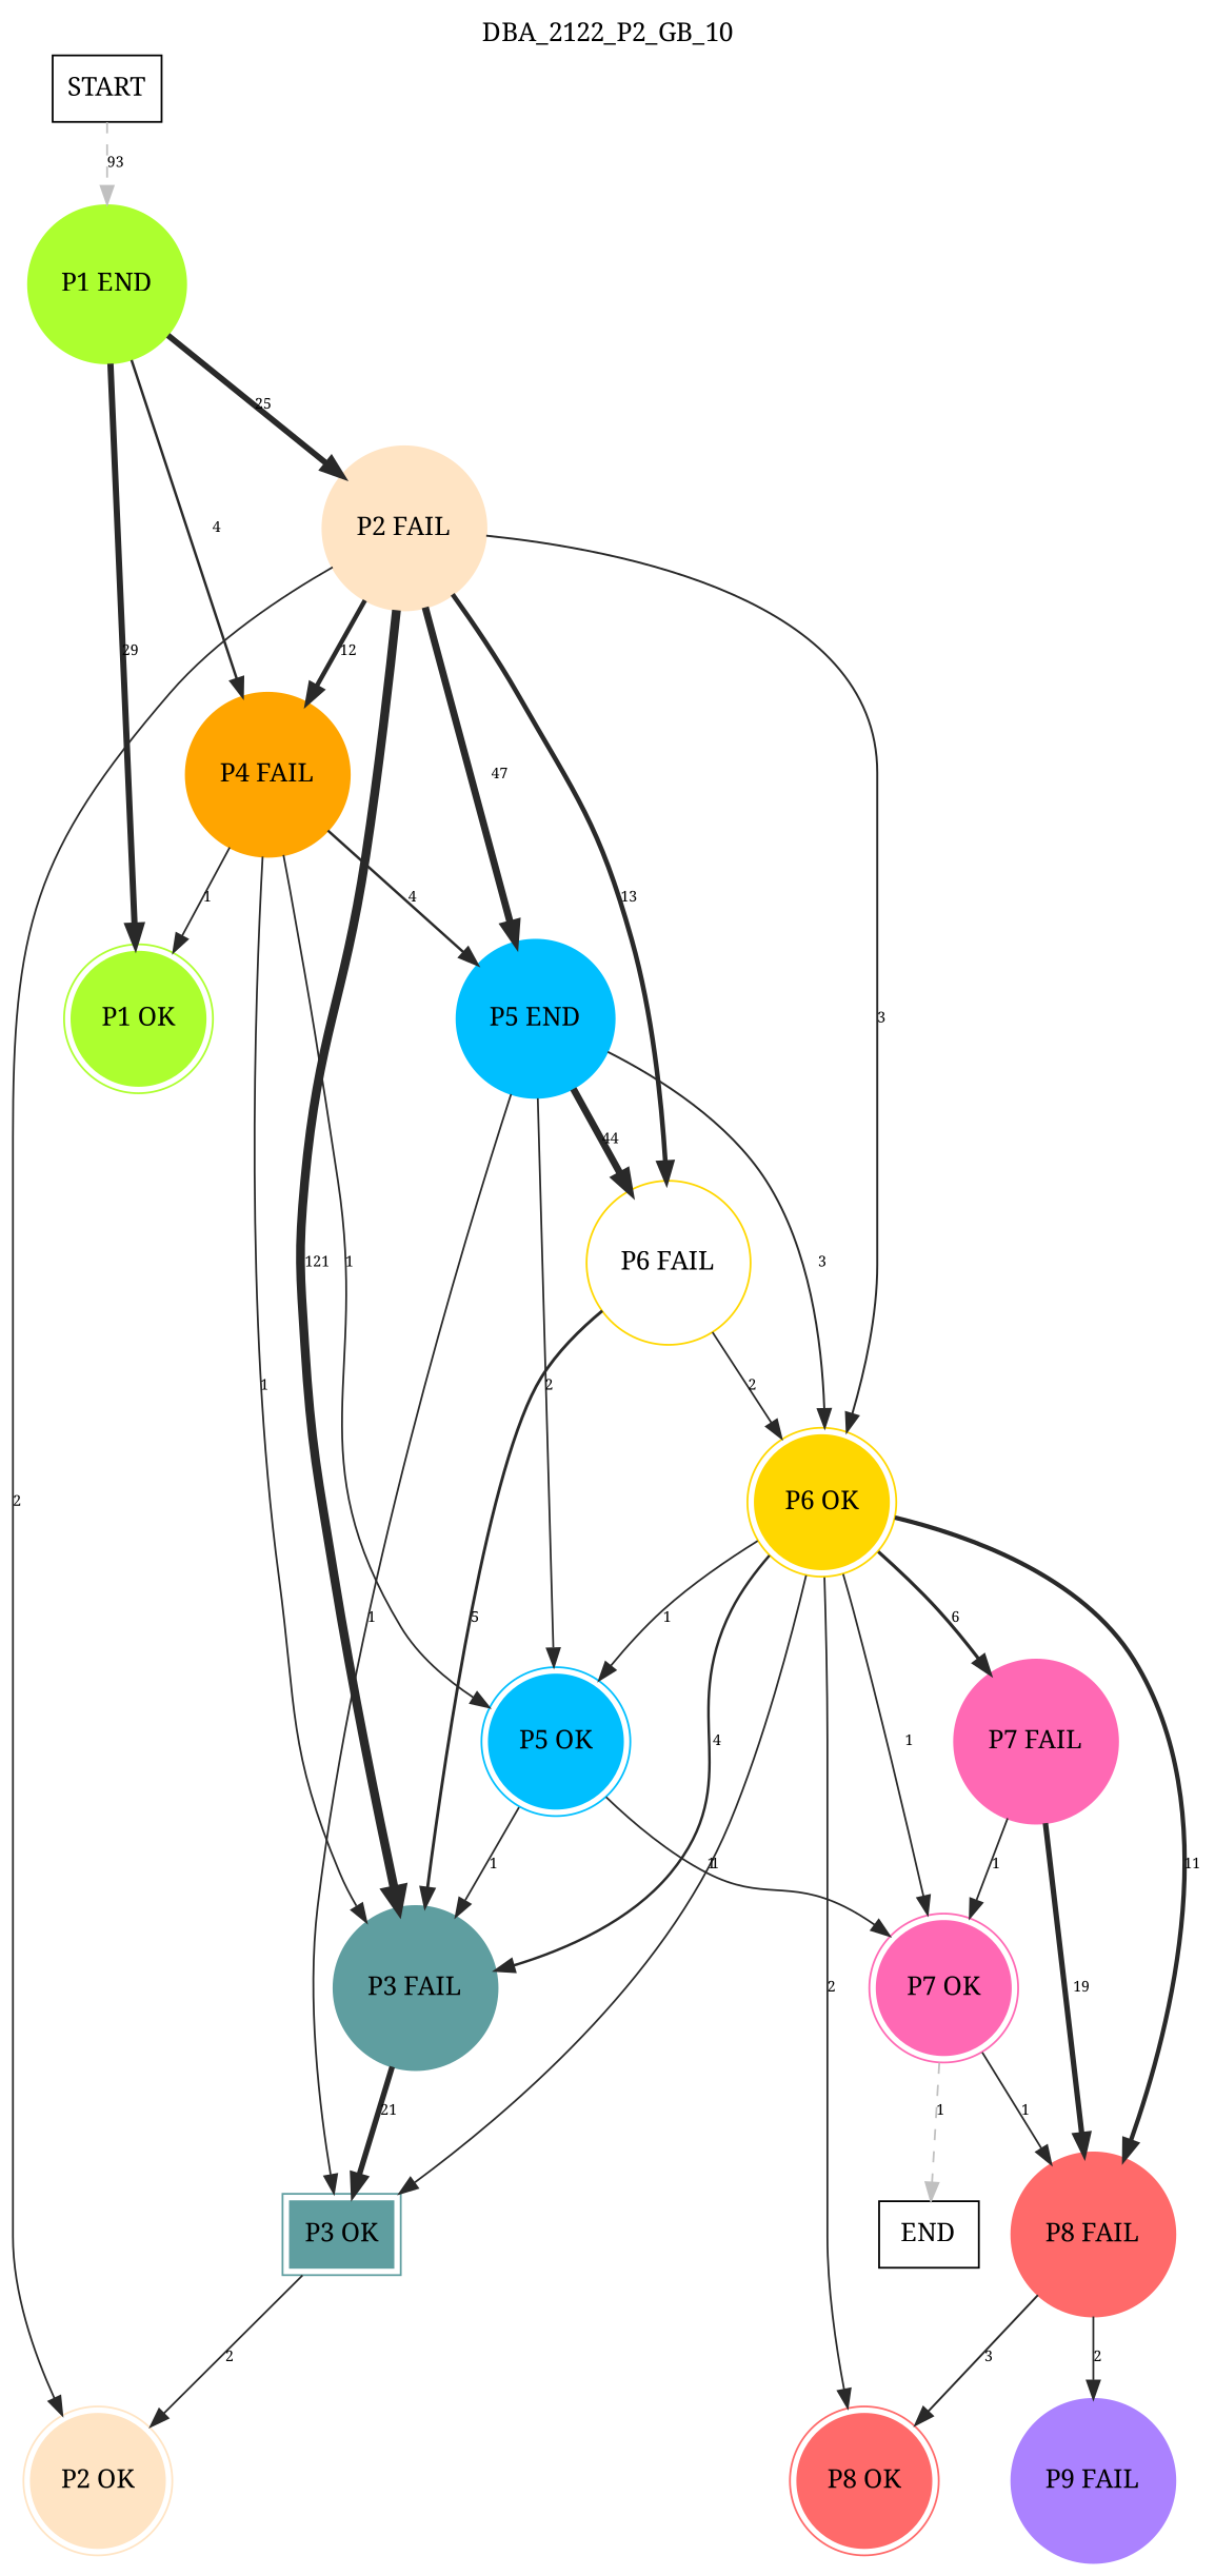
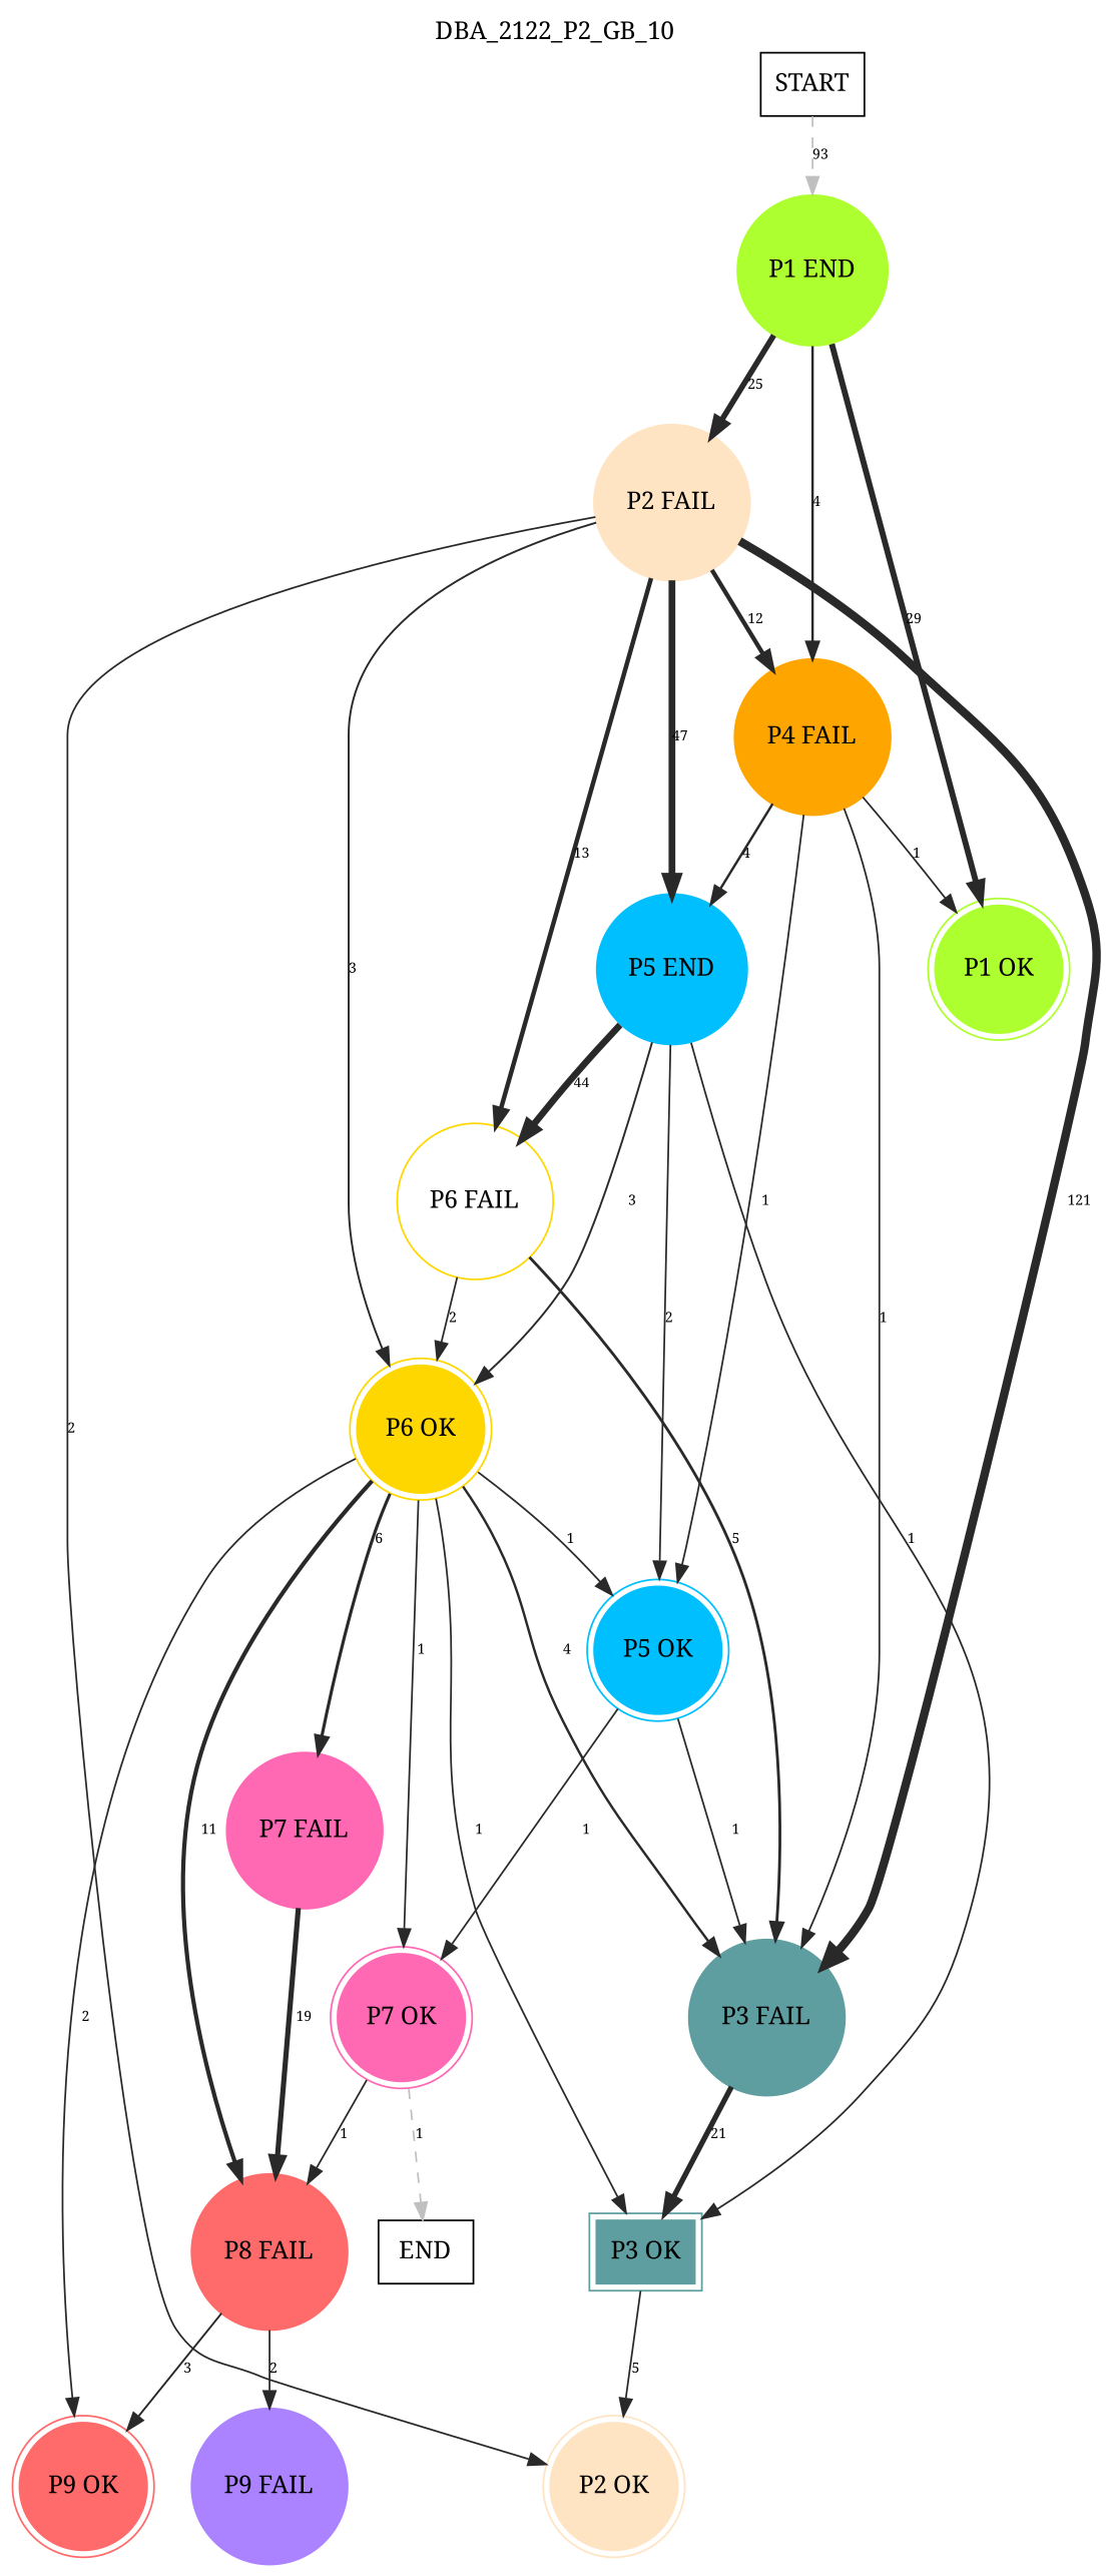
  digraph {
    fontname="Noto Serif"
    label=DBA_2122_P2_GB_10
    labelloc=t
    node [color=black fontname="Noto Serif" shape=circle style=filled]
    edge [color=grey16 fontname="Noto Serif" fontsize=8 labelfloat=false penwidth=1]
    START [fillcolor=white shape=box]
    n2 [color=greenyellow label="P1 END"]
    "P1 OK" [color=greenyellow peripheries=2]
    "P2 FAIL" [color=bisque]
    "P4 FAIL" [color=orange]
    "P3 FAIL" [color=cadetblue]
    "P2 OK" [color=bisque peripheries=2]
    n8 [color=deepskyblue label="P5 END"]
    "P6 FAIL" [color=gold fillcolor=white]
    "P6 OK" [color=gold peripheries=2]
    "P5 OK" [color=deepskyblue peripheries=2]
    "P3 OK" [color=cadetblue peripheries=2 shape=box]
    "P7 OK" [color=hotpink peripheries=2]
-   "P8 OK" [color=indianred1 peripheries=2]
+   "P8 OK" [color=indianred1 peripheries=2 label="P9 OK"]
    "P7 FAIL" [color=hotpink]
    "P8 FAIL" [color=indianred1]
    END [fillcolor=white shape=box]
    "P9 FAIL" [color=mediumpurple1]
    START -> n2 [color=grey label=93 style=dashed penwidth=""]
    n2 -> "P1 OK" [label=29 penwidth=3.36729582998647]
    n2 -> "P2 FAIL" [label=25 penwidth=3.2188758248682]
    n2 -> "P4 FAIL" [label=4 penwidth=1.38629436111989]
    "P2 FAIL" -> "P4 FAIL" [label=12 penwidth=2.484906649788]
    "P2 FAIL" -> "P3 FAIL" [label=121 penwidth=4.79579054559674]
    "P2 FAIL" -> "P2 OK" [label=2]
    "P2 FAIL" -> n8 [label=47 penwidth=3.85014760171006]
    "P2 FAIL" -> "P6 FAIL" [label=13 penwidth=2.56494935746154]
    "P2 FAIL" -> "P6 OK" [label=3 penwidth=1.09861228866811]
    "P4 FAIL" -> "P1 OK" [label=1]
    "P4 FAIL" -> "P3 FAIL" [label=1]
    "P4 FAIL" -> n8 [label=4 penwidth=1.38629436111989]
    "P4 FAIL" -> "P5 OK" [label=1]
    "P3 FAIL" -> "P3 OK" [label=21 penwidth=3.04452243772342]
    n8 -> "P6 FAIL" [label=44 penwidth=3.78418963391826]
    n8 -> "P6 OK" [label=3 penwidth=1.09861228866811]
    n8 -> "P5 OK" [label=2]
    n8 -> "P3 OK" [label=1]
    "P6 FAIL" -> "P3 FAIL" [label=5 penwidth=1.6094379124341]
    "P6 FAIL" -> "P6 OK" [label=2]
    "P6 OK" -> "P3 FAIL" [label=4 penwidth=1.38629436111989]
    "P6 OK" -> "P5 OK" [label=1]
    "P6 OK" -> "P3 OK" [label=1]
    "P6 OK" -> "P7 OK" [label=1]
    "P6 OK" -> "P8 OK" [label=2]
    "P6 OK" -> "P7 FAIL" [label=6 penwidth=1.79175946922805]
    "P6 OK" -> "P8 FAIL" [label=11 penwidth=2.39789527279837]
    "P5 OK" -> "P3 FAIL" [label=1]
    "P5 OK" -> "P7 OK" [label=1]
-   "P3 OK" -> "P2 OK" [label=2]
+   "P3 OK" -> "P2 OK" [label=5]
    "P7 OK" -> "P8 FAIL" [label=1]
    "P7 OK" -> END [color=grey label=1 style=dashed penwidth=""]
-   "P7 FAIL" -> "P7 OK" [label=1]
    "P7 FAIL" -> "P8 FAIL" [label=19 penwidth=2.94443897916644]
    "P8 FAIL" -> "P8 OK" [label=3 penwidth=1.09861228866811]
    "P8 FAIL" -> "P9 FAIL" [label=2]
  }
